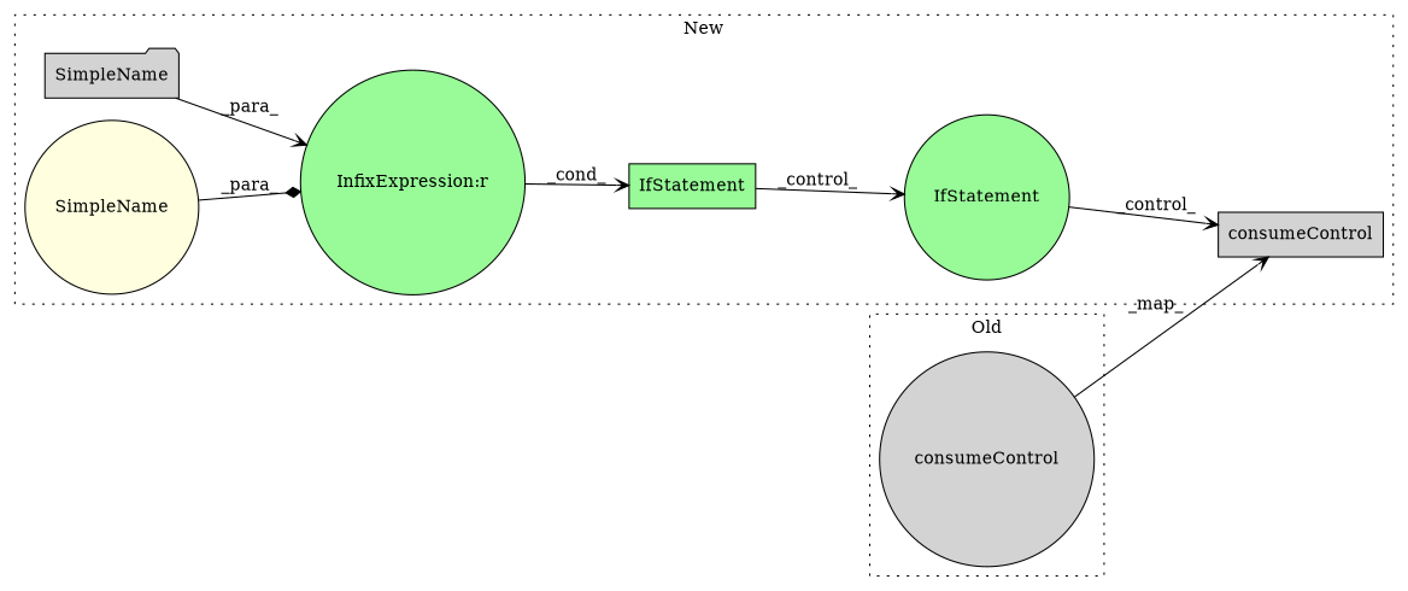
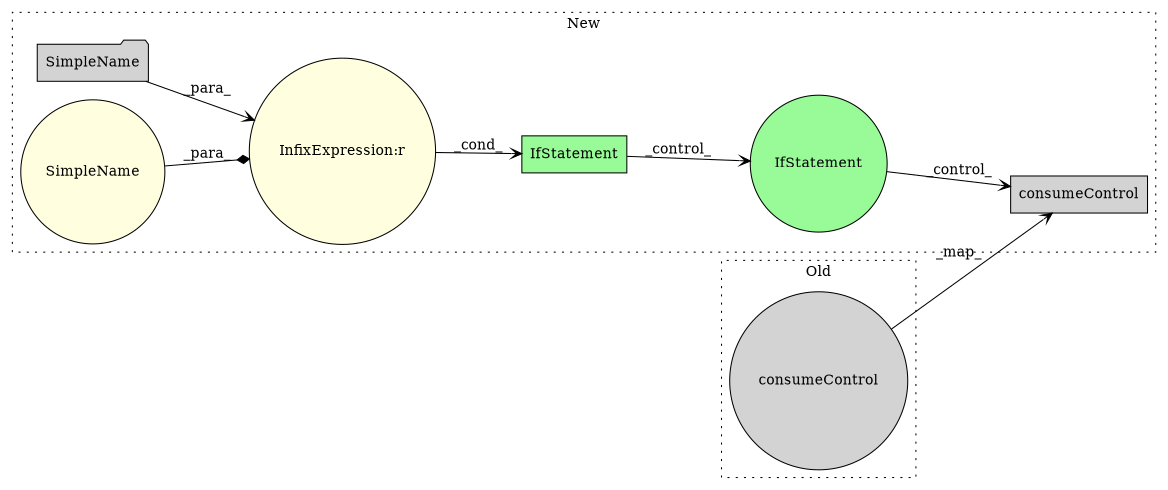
  digraph {
    rankdir=LR
    node [a=32 l="15,1" shape=circle style=filled fillcolor=lightgrey]
    edge [arrowhead=vee]
    n1 [label=consumeControl s="9473,9510" shape=box]
-   n2 [a=27 l=3 label="InfixExpression:r" s=7934 fillcolor=palegreen]
+   n2 [a=27 l=3 label="InfixExpression:r" s=7934 fillcolor=lightyellow]
    n3 [a=42 l=28 label=SimpleName s=7937 shape=folder]
    n4 [a=25 l="4,5" label=IfStatement s="7843,7965" shape=box fillcolor=palegreen]
    n5 [a=42 l=25 label=SimpleName s=7909 fillcolor=lightyellow]
    n6 [a=25 l="4,6" label=IfStatement s="9246,9303" fillcolor=palegreen]
    n7 [label=consumeControl s="8869,8906"]
    subgraph cluster_1 {
      label=New
      style=dotted
      n1
      n2
      n3
      n4
      n5
      n6
    }
    subgraph cluster_2 {
      label=Old
      style=dotted
      n7
    }
    n2 -> n4 [label=_cond_]
    n3 -> n2 [label=_para_]
    n4 -> n6 [label=_control_]
    n5 -> n2 [label=_para_ arrowhead=diamond]
    n6 -> n1 [label=_control_]
    n7 -> n1 [label=_map_]
  }
